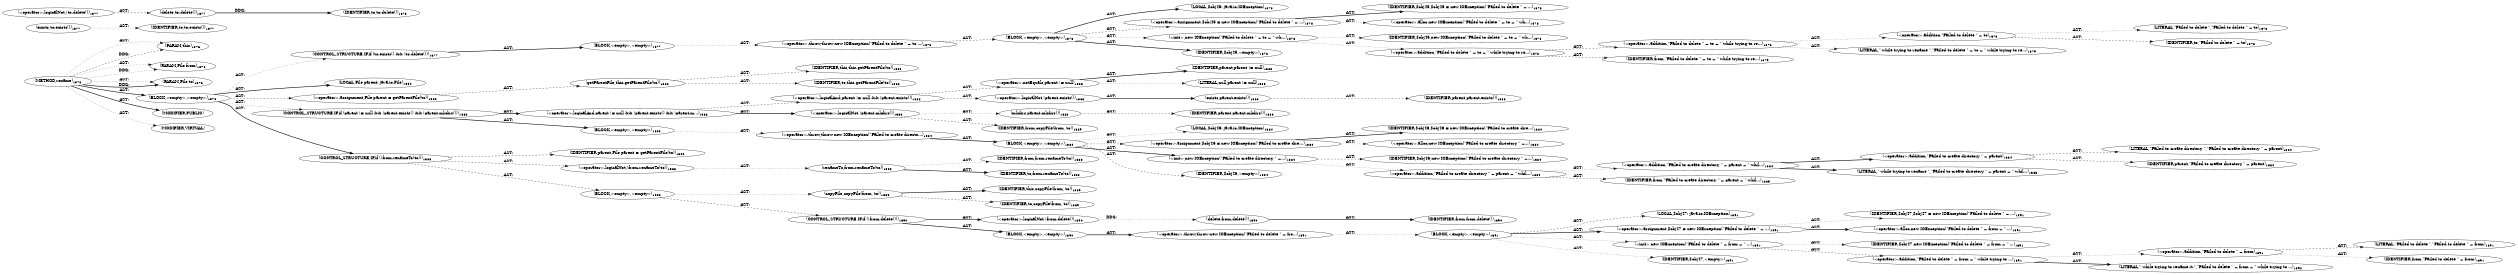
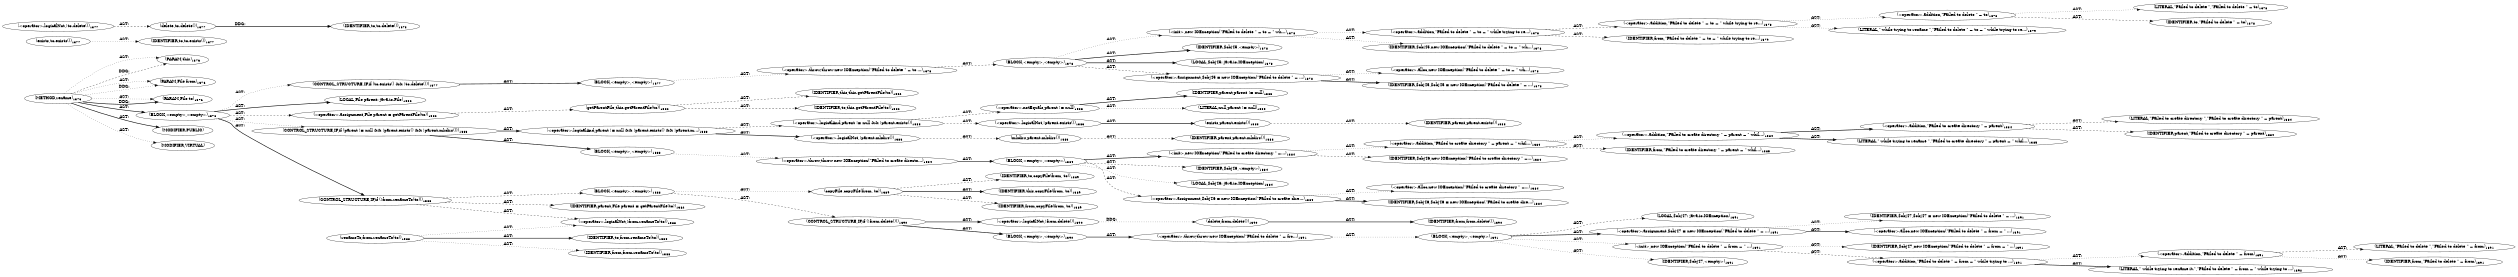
  digraph {
    rankdir=LR
    edge [style=dotted]
    n1 [label=<(METHOD,rename)<SUB>1376</SUB>>]
    n2 [label=<(PARAM,this)<SUB>1376</SUB>>]
    n3 [label=<(PARAM,File from)<SUB>1376</SUB>>]
    n4 [label=<(PARAM,File to)<SUB>1376</SUB>>]
    n5 [label=<(BLOCK,&lt;empty&gt;,&lt;empty&gt;)<SUB>1376</SUB>>]
    n6 [label=<(MODIFIER,PUBLIC)>]
    n7 [label=<(MODIFIER,VIRTUAL)>]
    n8 [label=<(CONTROL_STRUCTURE,IF,if (to.exists() &amp;&amp; !to.delete()))<SUB>1377</SUB>>]
    n9 [label=<(LOCAL,File parent: java.io.File)<SUB>1382</SUB>>]
    n10 [label=<(&lt;operator&gt;.assignment,File parent = getParentFile(to))<SUB>1382</SUB>>]
    n11 [label=<(CONTROL_STRUCTURE,IF,if (parent != null &amp;&amp; !parent.exists() &amp;&amp; !parent.mkdirs()))<SUB>1383</SUB>>]
    n12 [label=<(CONTROL_STRUCTURE,IF,if (!from.renameTo(to)))<SUB>1388</SUB>>]
    n13 [label=<(BLOCK,&lt;empty&gt;,&lt;empty&gt;)<SUB>1377</SUB>>]
    n14 [label=<(getParentFile,this.getParentFile(to))<SUB>1382</SUB>>]
    n15 [label=<(&lt;operator&gt;.logicalAnd,parent != null &amp;&amp; !parent.exists() &amp;&amp; !parent.m...)<SUB>1383</SUB>>]
    n16 [label=<(BLOCK,&lt;empty&gt;,&lt;empty&gt;)<SUB>1383</SUB>>]
    n17 [label=<(IDENTIFIER,parent,File parent = getParentFile(to))<SUB>1382</SUB>>]
    n18 [label=<(&lt;operator&gt;.logicalNot,!from.renameTo(to))<SUB>1588</SUB>>]
    n19 [label=<(BLOCK,&lt;empty&gt;,&lt;empty&gt;)<SUB>1388</SUB>>]
    n20 [label=<(&lt;operator&gt;.throw,throw new IOException(&quot;Failed to delete &quot; + to ...)<SUB>1378</SUB>>]
    n21 [label=<(exists,to.exists())<SUB>1377</SUB>>]
    n22 [label=<(IDENTIFIER,to,to.exists())<SUB>1377</SUB>>]
    n23 [label=<(&lt;operator&gt;.logicalNot,!to.delete())<SUB>1377</SUB>>]
    n24 [label=<(delete,to.delete())<SUB>1377</SUB>>]
    n25 [label=<(IDENTIFIER,to,to.delete())<SUB>1373</SUB>>]
    n26 [label=<(BLOCK,&lt;empty&gt;,&lt;empty&gt;)<SUB>1378</SUB>>]
    n27 [label=<(LOCAL,$obj45: java.io.IOException)<SUB>1378</SUB>>]
    n28 [label=<(&lt;operator&gt;.assignment,$obj45 = new IOException(&quot;Failed to delete &quot; + ...)<SUB>1378</SUB>>]
    n29 [label=<(&lt;init&gt;,new IOException(&quot;Failed to delete &quot; + to + &quot; wh...)<SUB>1378</SUB>>]
    n30 [label=<(IDENTIFIER,$obj45,&lt;empty&gt;)<SUB>1378</SUB>>]
    n31 [label=<(IDENTIFIER,$obj45,$obj45 = new IOException(&quot;Failed to delete &quot; + ...)<SUB>1378</SUB>>]
    n32 [label=<(&lt;operator&gt;.alloc,new IOException(&quot;Failed to delete &quot; + to + &quot; wh...)<SUB>1378</SUB>>]
    n33 [label=<(IDENTIFIER,$obj45,new IOException(&quot;Failed to delete &quot; + to + &quot; wh...)<SUB>1378</SUB>>]
    n34 [label=<(&lt;operator&gt;.addition,&quot;Failed to delete &quot; + to + &quot; while trying to re...)<SUB>1378</SUB>>]
    n35 [label=<(&lt;operator&gt;.addition,&quot;Failed to delete &quot; + to + &quot; while trying to re...)<SUB>1378</SUB>>]
    n36 [label=<(IDENTIFIER,from,&quot;Failed to delete &quot; + to + &quot; while trying to re...)<SUB>1379</SUB>>]
    n37 [label=<(&lt;operator&gt;.addition,&quot;Failed to delete &quot; + to)<SUB>1378</SUB>>]
    n38 [label=<(LITERAL,&quot; while trying to rename &quot;,&quot;Failed to delete &quot; + to + &quot; while trying to re...)<SUB>1379</SUB>>]
    n39 [label=<(LITERAL,&quot;Failed to delete &quot;,&quot;Failed to delete &quot; + to)<SUB>1378</SUB>>]
    n40 [label=<(IDENTIFIER,to,&quot;Failed to delete &quot; + to)<SUB>1378</SUB>>]
    n41 [label=<(IDENTIFIER,this,this.getParentFile(to))<SUB>1382</SUB>>]
    n42 [label=<(IDENTIFIER,to,this.getParentFile(to))<SUB>1382</SUB>>]
    n43 [label=<(&lt;operator&gt;.logicalAnd,parent != null &amp;&amp; !parent.exists())<SUB>1383</SUB>>]
    n44 [label=<(&lt;operator&gt;.logicalNot,!parent.mkdirs())<SUB>1383</SUB>>]
    n45 [label=<(&lt;operator&gt;.throw,throw new IOException(&quot;Failed to create directo...)<SUB>1384</SUB>>]
    n46 [label=<(&lt;operator&gt;.notEquals,parent != null)<SUB>1383</SUB>>]
    n47 [label=<(&lt;operator&gt;.logicalNot,!parent.exists())<SUB>1383</SUB>>]
    n48 [label=<(mkdirs,parent.mkdirs())<SUB>1383</SUB>>]
    n49 [label=<(IDENTIFIER,parent,parent != null)<SUB>1383</SUB>>]
    n50 [label=<(LITERAL,null,parent != null)<SUB>1383</SUB>>]
    n51 [label=<(exists,parent.exists())<SUB>1383</SUB>>]
    n52 [label=<(IDENTIFIER,parent,parent.exists())<SUB>1383</SUB>>]
    n53 [label=<(IDENTIFIER,parent,parent.mkdirs())<SUB>1383</SUB>>]
    n54 [label=<(BLOCK,&lt;empty&gt;,&lt;empty&gt;)<SUB>1384</SUB>>]
    n55 [label=<(LOCAL,$obj46: java.io.IOException)<SUB>1384</SUB>>]
    n56 [label=<(&lt;operator&gt;.assignment,$obj46 = new IOException(&quot;Failed to create dire...)<SUB>1384</SUB>>]
    n57 [label=<(&lt;init&gt;,new IOException(&quot;Failed to create directory &quot; +...)<SUB>1384</SUB>>]
    n58 [label=<(IDENTIFIER,$obj46,&lt;empty&gt;)<SUB>1384</SUB>>]
    n59 [label=<(IDENTIFIER,$obj46,$obj46 = new IOException(&quot;Failed to create dire...)<SUB>1384</SUB>>]
    n60 [label=<(&lt;operator&gt;.alloc,new IOException(&quot;Failed to create directory &quot; +...)<SUB>1384</SUB>>]
    n61 [label=<(IDENTIFIER,$obj46,new IOException(&quot;Failed to create directory &quot; +...)<SUB>1384</SUB>>]
    n62 [label=<(&lt;operator&gt;.addition,&quot;Failed to create directory &quot; + parent + &quot; whil...)<SUB>1384</SUB>>]
    n63 [label=<(&lt;operator&gt;.addition,&quot;Failed to create directory &quot; + parent + &quot; whil...)<SUB>1384</SUB>>]
    n64 [label=<(IDENTIFIER,from,&quot;Failed to create directory &quot; + parent + &quot; whil...)<SUB>1385</SUB>>]
    n65 [label=<(&lt;operator&gt;.addition,&quot;Failed to create directory &quot; + parent)<SUB>1384</SUB>>]
    n66 [label=<(LITERAL,&quot; while trying to rename &quot;,&quot;Failed to create directory &quot; + parent + &quot; whil...)<SUB>1385</SUB>>]
    n67 [label=<(LITERAL,&quot;Failed to create directory &quot;,&quot;Failed to create directory &quot; + parent)<SUB>1384</SUB>>]
    n68 [label=<(IDENTIFIER,parent,&quot;Failed to create directory &quot; + parent)<SUB>1384</SUB>>]
    n69 [label=<(renameTo,from.renameTo(to))<SUB>1388</SUB>>]
    n70 [label=<(copyFile,copyFile(from, to))<SUB>1389</SUB>>]
    n71 [label=<(CONTROL_STRUCTURE,IF,if (!from.delete()))<SUB>1390</SUB>>]
    n72 [label=<(IDENTIFIER,from,from.renameTo(to))<SUB>1388</SUB>>]
    n73 [label=<(IDENTIFIER,to,from.renameTo(to))<SUB>1388</SUB>>]
    n74 [label=<(IDENTIFIER,this,copyFile(from, to))<SUB>1389</SUB>>]
    n75 [label=<(IDENTIFIER,from,copyFile(from, to))<SUB>1389</SUB>>]
    n76 [label=<(IDENTIFIER,to,copyFile(from, to))<SUB>1389</SUB>>]
    n77 [label=<(&lt;operator&gt;.logicalNot,!from.delete())<SUB>1390</SUB>>]
    n78 [label=<(BLOCK,&lt;empty&gt;,&lt;empty&gt;)<SUB>1390</SUB>>]
    n79 [label=<(delete,from.delete())<SUB>1390</SUB>>]
    n80 [label=<(&lt;operator&gt;.throw,throw new IOException(&quot;Failed to delete &quot; + fro...)<SUB>1391</SUB>>]
    n81 [label=<(IDENTIFIER,from,from.delete())<SUB>1390</SUB>>]
    n82 [label=<(BLOCK,&lt;empty&gt;,&lt;empty&gt;)<SUB>1391</SUB>>]
    n83 [label=<(LOCAL,$obj47: java.io.IOException)<SUB>1391</SUB>>]
    n84 [label=<(&lt;operator&gt;.assignment,$obj47 = new IOException(&quot;Failed to delete &quot; + ...)<SUB>1391</SUB>>]
    n85 [label=<(&lt;init&gt;,new IOException(&quot;Failed to delete &quot; + from + &quot; ...)<SUB>1391</SUB>>]
    n86 [label=<(IDENTIFIER,$obj47,&lt;empty&gt;)<SUB>1391</SUB>>]
    n87 [label=<(IDENTIFIER,$obj47,$obj47 = new IOException(&quot;Failed to delete &quot; + ...)<SUB>1391</SUB>>]
    n88 [label=<(&lt;operator&gt;.alloc,new IOException(&quot;Failed to delete &quot; + from + &quot; ...)<SUB>1391</SUB>>]
    n89 [label=<(IDENTIFIER,$obj47,new IOException(&quot;Failed to delete &quot; + from + &quot; ...)<SUB>1391</SUB>>]
    n90 [label=<(&lt;operator&gt;.addition,&quot;Failed to delete &quot; + from + &quot; while trying to ...)<SUB>1391</SUB>>]
    n91 [label=<(&lt;operator&gt;.addition,&quot;Failed to delete &quot; + from)<SUB>1391</SUB>>]
    n92 [label=<(LITERAL,&quot; while trying to rename it.&quot;,&quot;Failed to delete &quot; + from + &quot; while trying to ...)<SUB>1392</SUB>>]
    n93 [label=<(LITERAL,&quot;Failed to delete &quot;,&quot;Failed to delete &quot; + from)<SUB>1391</SUB>>]
    n94 [label=<(IDENTIFIER,from,&quot;Failed to delete &quot; + from)<SUB>1391</SUB>>]
    n1 -> n2 [label="AST: "]
    n1 -> n2 [label="DDG: " style=dashed]
    n1 -> n3 [label="AST: "]
    n1 -> n3 [label="DDG: "]
    n1 -> n4 [label="AST: "]
    n1 -> n4 [label="DDG: " style=bold]
    n1 -> n5 [label="AST: " style=bold]
    n1 -> n6 [label="AST: " style=bold]
    n1 -> n7 [label="AST: "]
    n5 -> n8 [label="AST: "]
    n5 -> n9 [label="AST: " style=bold]
    n5 -> n10 [label="AST: " style=dashed]
    n5 -> n11 [label="AST: "]
    n5 -> n12 [label="AST: " style=bold]
    n8 -> n13 [label="AST: " style=bold]
    n10 -> n14 [label="AST: " style=dashed]
    n11 -> n15 [label="AST: " style=bold]
    n11 -> n16 [label="AST: " style=bold]
    n12 -> n17 [label="AST: " style=dashed]
    n12 -> n18 [label="AST: " style=dashed]
    n12 -> n19 [label="AST: " style=dashed]
    n13 -> n20 [label="AST: "]
    n14 -> n41 [label="AST: " style=dashed]
    n14 -> n42 [label="AST: " style=dashed]
    n15 -> n43 [label="AST: " style=dashed]
    n15 -> n44 [label="AST: " style=bold]
    n16 -> n45 [label="AST: "]
-   n18 -> n69 [label="AST: "]
+   n69 -> n18 [label="AST: "]
    n19 -> n70 [label="AST: "]
    n19 -> n71 [label="AST: " style=dashed]
    n20 -> n26 [label="AST: " style=dashed]
    n21 -> n22 [label="AST: "]
    n23 -> n24 [label="AST: " style=dashed]
    n24 -> n25 [label="DDG: " style=bold]
    n26 -> n27 [label="AST: " style=bold]
    n26 -> n28 [label="AST: " style=dashed]
    n26 -> n29 [label="AST: "]
    n26 -> n30 [label="AST: " style=bold]
    n28 -> n31 [label="AST: " style=bold]
    n28 -> n32 [label="AST: "]
    n29 -> n33 [label="AST: "]
    n29 -> n34 [label="AST: "]
    n34 -> n35 [label="AST: " style=dashed]
    n34 -> n36 [label="AST: " style=dashed]
    n35 -> n37 [label="AST: "]
    n35 -> n38 [label="AST: "]
    n37 -> n39 [label="AST: "]
    n37 -> n40 [label="AST: " style=dashed]
    n43 -> n46 [label="AST: " style=dashed]
    n43 -> n47 [label="AST: " style=dashed]
-   n44 -> n48 [label="AST: "]
+   n44 -> n48 [label="AST: " style=dashed]
    n45 -> n54 [label="AST: " style=bold]
    n46 -> n49 [label="AST: " style=bold]
    n46 -> n50 [label="AST: "]
    n47 -> n51 [label="AST: " style=bold]
    n48 -> n53 [label="AST: " style=dashed]
    n51 -> n52 [label="AST: " style=dashed]
    n54 -> n55 [label="AST: "]
    n54 -> n56 [label="AST: " style=dashed]
    n54 -> n57 [label="AST: " style=bold]
    n54 -> n58 [label="AST: " style=dashed]
    n56 -> n59 [label="AST: " style=bold]
    n56 -> n60 [label="AST: "]
    n57 -> n61 [label="AST: " style=dashed]
    n57 -> n62 [label="AST: "]
    n62 -> n63 [label="AST: "]
    n62 -> n64 [label="AST: " style=dashed]
    n63 -> n65 [label="AST: " style=bold]
    n63 -> n66 [label="AST: " style=bold]
    n65 -> n67 [label="AST: " style=dashed]
    n65 -> n68 [label="AST: " style=dashed]
    n69 -> n72 [label="AST: "]
    n69 -> n73 [label="AST: " style=bold]
    n70 -> n74 [label="AST: " style=bold]
-   n44 -> n75 [label="AST: " style=dashed]
+   n70 -> n75 [label="AST: " style=dashed]
    n70 -> n76 [label="AST: " style=dashed]
    n71 -> n77 [label="AST: " style=bold]
    n71 -> n78 [label="AST: " style=bold]
    n77 -> n79 [label="DDG: "]
    n78 -> n80 [label="AST: " style=bold]
    n79 -> n81 [label="AST: " style=bold]
    n80 -> n82 [label="AST: "]
    n82 -> n83 [label="AST: " style=dashed]
    n82 -> n84 [label="AST: " style=bold]
    n82 -> n85 [label="AST: "]
    n82 -> n86 [label="AST: "]
    n84 -> n87 [label="AST: "]
    n84 -> n88 [label="AST: " style=bold]
    n85 -> n89 [label="AST: "]
    n85 -> n90 [label="AST: " style=dashed]
    n90 -> n91 [label="AST: "]
    n90 -> n92 [label="AST: " style=bold]
    n91 -> n93 [label="AST: " style=dashed]
    n91 -> n94 [label="AST: "]
  }
